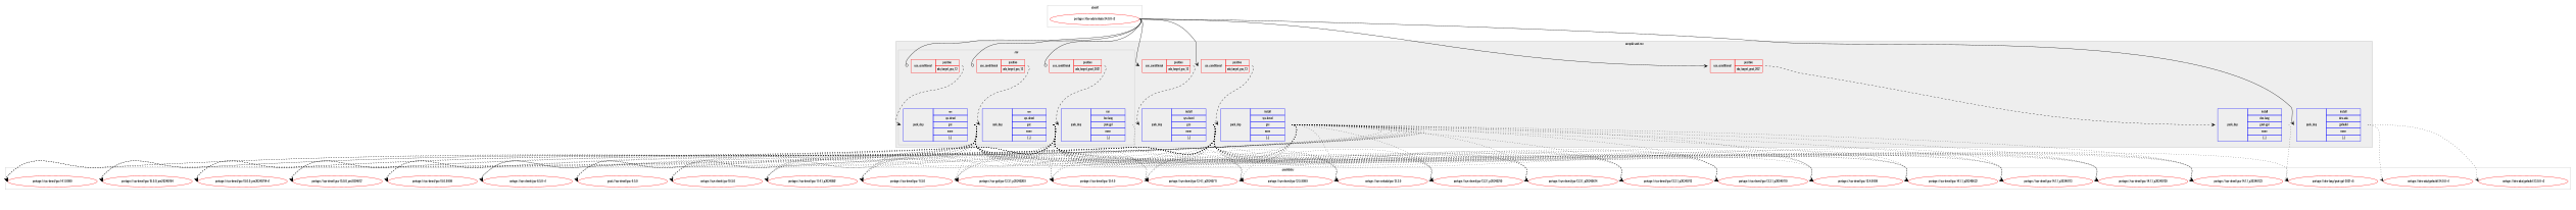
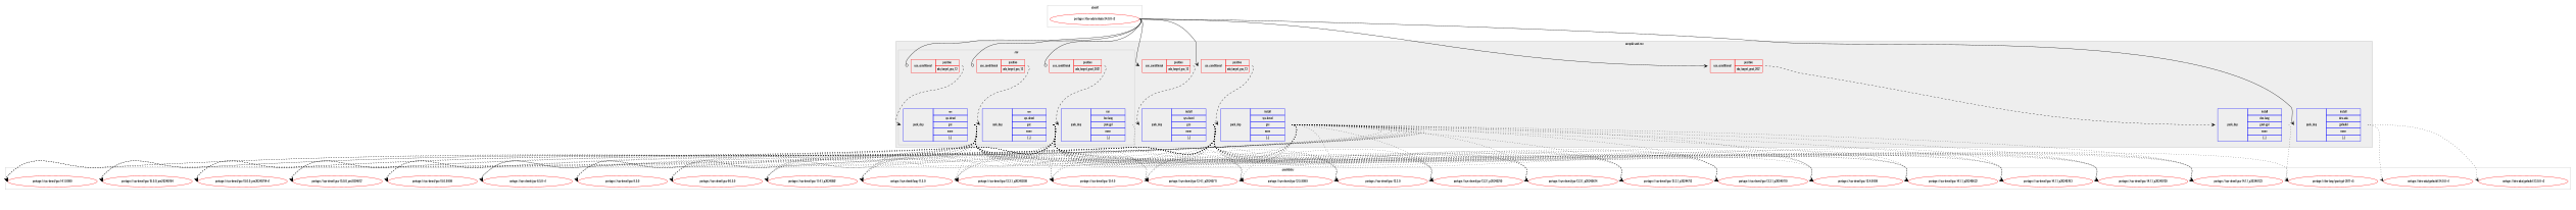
  digraph {
    compound=true
    concentrate=true
    fontname=Oswald
    fontsize=10
    newrank=true
    rankdir=TB
    ranksep=1.5
    node [color=red fontname=Oswald fontsize=10]
    edge [arrowhead=vee fontname=Oswald headport=w style=dotted tailport=e weight=100]
    n1 [label="portage://dev-ada/xmlada-24.0.0-r2" width=4]
    n2 [color=blue label=<<TABLE BORDER="0" CELLBORDER="1" CELLSPACING="0" CELLPADDING="4" WIDTH="220"><TR><TD ROWSPAN="6" CELLPADDING="30">pack_dep</TD></TR><TR><TD WIDTH="110">install</TD></TR><TR><TD>sys-devel</TD></TR><TR><TD>gcc</TD></TR><TR><TD>none</TD></TR><TR><TD>[,,]</TD></TR></TABLE>> shape=none]
    n3 [label=<<TABLE BORDER="0" CELLBORDER="1" CELLSPACING="0" CELLPADDING="4"><TR><TD ROWSPAN="3" CELLPADDING="10">use_conditional</TD></TR><TR><TD>positive</TD></TR><TR><TD>ada_target_gcc_12</TD></TR></TABLE>> shape=none]
    n4 [color=blue label=<<TABLE BORDER="0" CELLBORDER="1" CELLSPACING="0" CELLPADDING="4" WIDTH="220"><TR><TD ROWSPAN="6" CELLPADDING="30">pack_dep</TD></TR><TR><TD WIDTH="110">install</TD></TR><TR><TD>sys-devel</TD></TR><TR><TD>gcc</TD></TR><TR><TD>none</TD></TR><TR><TD>[,,]</TD></TR></TABLE>> shape=none]
    n5 [label=<<TABLE BORDER="0" CELLBORDER="1" CELLSPACING="0" CELLPADDING="4"><TR><TD ROWSPAN="3" CELLPADDING="10">use_conditional</TD></TR><TR><TD>positive</TD></TR><TR><TD>ada_target_gcc_13</TD></TR></TABLE>> shape=none]
    n6 [color=blue label=<<TABLE BORDER="0" CELLBORDER="1" CELLSPACING="0" CELLPADDING="4" WIDTH="220"><TR><TD ROWSPAN="6" CELLPADDING="30">pack_dep</TD></TR><TR><TD WIDTH="110">install</TD></TR><TR><TD>dev-lang</TD></TR><TR><TD>gnat-gpl</TD></TR><TR><TD>none</TD></TR><TR><TD>[,,]</TD></TR></TABLE>> shape=none]
    n7 [label=<<TABLE BORDER="0" CELLBORDER="1" CELLSPACING="0" CELLPADDING="4"><TR><TD ROWSPAN="3" CELLPADDING="10">use_conditional</TD></TR><TR><TD>positive</TD></TR><TR><TD>ada_target_gnat_2021</TD></TR></TABLE>> shape=none]
    n8 [color=blue label=<<TABLE BORDER="0" CELLBORDER="1" CELLSPACING="0" CELLPADDING="4" WIDTH="220"><TR><TD ROWSPAN="6" CELLPADDING="30">pack_dep</TD></TR><TR><TD WIDTH="110">install</TD></TR><TR><TD>dev-ada</TD></TR><TR><TD>gprbuild</TD></TR><TR><TD>none</TD></TR><TR><TD>[,,]</TD></TR></TABLE>> shape=none]
    n9 [color=blue label=<<TABLE BORDER="0" CELLBORDER="1" CELLSPACING="0" CELLPADDING="4" WIDTH="220"><TR><TD ROWSPAN="6" CELLPADDING="30">pack_dep</TD></TR><TR><TD WIDTH="110">run</TD></TR><TR><TD>sys-devel</TD></TR><TR><TD>gcc</TD></TR><TR><TD>none</TD></TR><TR><TD>[,,]</TD></TR></TABLE>> shape=none]
    n10 [label=<<TABLE BORDER="0" CELLBORDER="1" CELLSPACING="0" CELLPADDING="4"><TR><TD ROWSPAN="3" CELLPADDING="10">use_conditional</TD></TR><TR><TD>positive</TD></TR><TR><TD>ada_target_gcc_12</TD></TR></TABLE>> shape=none]
    n11 [color=blue label=<<TABLE BORDER="0" CELLBORDER="1" CELLSPACING="0" CELLPADDING="4" WIDTH="220"><TR><TD ROWSPAN="6" CELLPADDING="30">pack_dep</TD></TR><TR><TD WIDTH="110">run</TD></TR><TR><TD>sys-devel</TD></TR><TR><TD>gcc</TD></TR><TR><TD>none</TD></TR><TR><TD>[,,]</TD></TR></TABLE>> shape=none]
    n12 [label=<<TABLE BORDER="0" CELLBORDER="1" CELLSPACING="0" CELLPADDING="4"><TR><TD ROWSPAN="3" CELLPADDING="10">use_conditional</TD></TR><TR><TD>positive</TD></TR><TR><TD>ada_target_gcc_13</TD></TR></TABLE>> shape=none]
    n13 [color=blue label=<<TABLE BORDER="0" CELLBORDER="1" CELLSPACING="0" CELLPADDING="4" WIDTH="220"><TR><TD ROWSPAN="6" CELLPADDING="30">pack_dep</TD></TR><TR><TD WIDTH="110">run</TD></TR><TR><TD>dev-lang</TD></TR><TR><TD>gnat-gpl</TD></TR><TR><TD>none</TD></TR><TR><TD>[,,]</TD></TR></TABLE>> shape=none]
    n14 [label=<<TABLE BORDER="0" CELLBORDER="1" CELLSPACING="0" CELLPADDING="4"><TR><TD ROWSPAN="3" CELLPADDING="10">use_conditional</TD></TR><TR><TD>positive</TD></TR><TR><TD>ada_target_gnat_2021</TD></TR></TABLE>> shape=none]
    n15 [label="portage://sys-devel/gcc-15.0.9999" width=4]
    n16 [label="portage://sys-devel/gcc-15.0.0_pre20240721" width=4]
    n17 [label="portage://sys-devel/gcc-15.0.0_pre20240714-r1" width=4]
    n18 [label="portage://sys-devel/gcc-15.0.0_pre20240764" width=4]
    n19 [label="portage://sys-devel/gcc-14.1.9999" width=4]
    n20 [label="portage://sys-devel/gcc-14.1.1_p20240723" width=4]
    n21 [label="portage://sys-devel/gcc-14.1.1_p20240720" width=4]
-   n22 [label="portage://sys-devel/gcc-14.1.1_p20240713" width=4]
+   n22 [label="portage://sys-devel/gcc-14.1.1_p20240793" width=4]
    n23 [label="portage://sys-devel/gcc-14.1.1_p20240622" width=4]
    n24 [label="portage://sys-devel/gcc-13.4.9999" width=4]
    n25 [label="portage://sys-devel/gcc-13.3.1_p20940719" width=4]
-   n26 [label="portage://sys-devel/gcc-13.3.1_p20240712" width=4]
+   n26 [label="portage://sys-devel/gcc-13.3.1_p20244712" width=4]
    n27 [label="portage://sys-devel/gcc-13.3.1_p20240614" width=4]
    n28 [label="portage://sys-devel/gcc-13.2.1_p20240210" width=4]
-   n29 [label="portage://sys-xmlada/gcc-13.2.0" width=4]
+   n29 [label="portage://sys-devel/gcc-13.2.0" width=4]
    n30 [label="portage://sys-devel/gcc-12.5.9999" width=4]
    n31 [label="portage://sys-devel/gcc-12.4.1_p20240711" width=4]
    n32 [label="portage://sys-devel/gcc-12.4.0" width=4]
-   n33 [label="portage://sys-gpl/gcc-12.3.1_p20240209" width=4]
-   n34 [label="portage://sys-devel/gcc-11.5.0" width=4]
+   n33 [label="portage://sys-devel/gcc-12.3.1_p20240209" width=4]
+   n34 [label="portage://sys-devel/lang-11.5.0" width=4]
    n35 [label="portage://sys-devel/gcc-11.4.1_p20240501" width=4]
-   n36 [label="portage://sys-devel/gcc-10.5.0" width=4]
-   n37 [label="gnat://sys-devel/gcc-9.5.0" width=4]
+   n36 [label="portage://sys-devel/gcc-90.5.0" width=4]
+   n37 [label="portage://sys-devel/gcc-9.5.0" width=4]
    n38 [label="portage://sys-devel/gcc-8.5.0-r1" width=4]
-   n39 [label="portage://dev-lang/gnat-gpl-2021-r5" width=4]
+   n39 [label="portage://dev-lang/gnat-gpl-2071-r5" width=4]
    n40 [label="portage://dev-ada/gprbuild-24.0.0-r1" width=4]
    n41 [label="portage://dev-ada/gprbuild-23.0.0-r2" width=4]
    subgraph cluster_1 {
      color=gray
      label=<<i>ebuild</i>>
      n1
    }
    subgraph cluster_2 {
      color=gray
      label=<<i>dependencies</i>>
      subgraph cluster_3 {
        color=gray
        fillcolor="#eeeeee"
        label=<<i>compile</i>>
        style=filled
        subgraph sub_4 {
          color=gray
          fillcolor="#eeeeee"
          label=<<i>compile</i>>
          style=filled
          n3
          subgraph sub_5 {
            color=gray
            fillcolor="#eeeeee"
            label=<<i>compile</i>>
            style=filled
            n2
          }
        }
        subgraph sub_6 {
          color=gray
          fillcolor="#eeeeee"
          label=<<i>compile</i>>
          style=filled
          n5
          subgraph sub_7 {
            color=gray
            fillcolor="#eeeeee"
            label=<<i>compile</i>>
            style=filled
            n4
          }
        }
        subgraph sub_8 {
          color=gray
          fillcolor="#eeeeee"
          label=<<i>compile</i>>
          style=filled
          n7
          subgraph sub_9 {
            color=gray
            fillcolor="#eeeeee"
            label=<<i>compile</i>>
            style=filled
            n6
          }
        }
        subgraph sub_10 {
          color=gray
          fillcolor="#eeeeee"
          label=<<i>compile</i>>
          style=filled
          n8
        }
      }
      subgraph cluster_11 {
        color=gray
        fillcolor="#eeeeee"
        label=<<i>compile and run</i>>
        style=filled
      }
      subgraph cluster_12 {
        color=gray
        fillcolor="#eeeeee"
        label=<<i>run</i>>
        style=filled
        subgraph sub_13 {
          color=gray
          fillcolor="#eeeeee"
          label=<<i>run</i>>
          style=filled
          n10
          subgraph sub_14 {
            color=gray
            fillcolor="#eeeeee"
            label=<<i>run</i>>
            style=filled
            n9
          }
        }
        subgraph sub_15 {
          color=gray
          fillcolor="#eeeeee"
          label=<<i>run</i>>
          style=filled
          n12
          subgraph sub_16 {
            color=gray
            fillcolor="#eeeeee"
            label=<<i>run</i>>
            style=filled
            n11
          }
        }
        subgraph sub_17 {
          color=gray
          fillcolor="#eeeeee"
          label=<<i>run</i>>
          style=filled
          n14
          subgraph sub_18 {
            color=gray
            fillcolor="#eeeeee"
            label=<<i>run</i>>
            style=filled
            n13
          }
        }
      }
    }
    subgraph cluster_19 {
      color=gray
      label=<<i>candidates</i>>
      rank=same
      subgraph sub_20 {
        color=black
        label=<<i>candidates</i>>
        nodesep=1
        rank=same
        n15
        n16
        n17
        n18
        n19
        n20
        n21
        n22
        n23
        n24
        n25
        n26
        n27
        n28
        n29
        n30
        n31
        n32
        n33
        n34
        n35
        n36
        n37
        n38
      }
      subgraph sub_21 {
        color=black
        label=<<i>candidates</i>>
        nodesep=1
        rank=same
        n15
        n16
        n17
        n18
        n19
        n20
        n21
        n22
        n23
        n24
        n25
        n26
        n27
        n28
        n29
        n30
        n31
        n32
        n33
        n34
        n35
        n36
        n37
        n38
      }
      subgraph sub_22 {
        color=black
        label=<<i>candidates</i>>
        nodesep=1
        rank=same
        n39
      }
      subgraph sub_23 {
        color=black
        label=<<i>candidates</i>>
        nodesep=1
        rank=same
        n40
        n41
      }
      subgraph sub_24 {
        color=black
        label=<<i>candidates</i>>
        nodesep=1
        rank=same
        n15
        n16
        n17
        n18
        n19
        n20
        n21
        n22
        n23
        n24
        n25
        n26
        n27
        n28
        n29
        n30
        n31
        n32
        n33
        n34
        n35
        n36
        n37
        n38
      }
      subgraph sub_25 {
        color=black
        label=<<i>candidates</i>>
        nodesep=1
        rank=same
        n15
        n16
        n17
        n18
        n19
        n20
        n21
        n22
        n23
        n24
        n25
        n26
        n27
        n28
        n29
        n30
        n31
        n32
        n33
        n34
        n35
        n36
        n37
        n38
      }
      subgraph sub_26 {
        color=black
        label=<<i>candidates</i>>
        nodesep=1
        rank=same
        n39
      }
    }
    n1 -> n3 [style=solid weight=20]
    n1 -> n5 [style=solid weight=20]
    n1 -> n7 [style=solid weight=20]
    n1 -> n8 [style=solid weight=20]
    n1 -> n10 [arrowhead=odot style=solid weight=20]
    n1 -> n12 [arrowhead=odot style=solid weight=20]
    n1 -> n14 [arrowhead=odot style=solid weight=20]
    n2 -> n15
    n2 -> n16
    n2 -> n17
    n2 -> n18
    n2 -> n19
    n2 -> n20
    n2 -> n21
    n2 -> n22
    n2 -> n23
    n2 -> n24
    n2 -> n25
    n2 -> n26
    n2 -> n27
    n2 -> n28
    n2 -> n29
    n2 -> n30
    n2 -> n31
    n2 -> n32
    n2 -> n33
    n2 -> n34
    n2 -> n35
    n2 -> n36
    n2 -> n37
    n2 -> n38
    n3 -> n2 [style=dashed weight=20]
    n4 -> n15
    n4 -> n16
    n4 -> n17
    n4 -> n18
    n4 -> n19
    n4 -> n20
    n4 -> n21
    n4 -> n22
    n4 -> n23
    n4 -> n24
    n4 -> n25
    n4 -> n26
    n4 -> n27
    n4 -> n28
    n4 -> n29
    n4 -> n30
    n4 -> n31
    n4 -> n32
    n4 -> n33
    n4 -> n34
    n4 -> n35
    n4 -> n36
    n4 -> n37
    n4 -> n38
    n5 -> n4 [style=dashed weight=20]
    n6 -> n39
    n7 -> n6 [style=dashed weight=20]
    n8 -> n40
    n8 -> n41
    n9 -> n15
    n9 -> n16
    n9 -> n17
    n9 -> n18
    n9 -> n19
    n9 -> n20
    n9 -> n21
    n9 -> n22
    n9 -> n23
    n9 -> n24
    n9 -> n25
    n9 -> n26
    n9 -> n27
    n9 -> n28
    n9 -> n29
    n9 -> n30
    n9 -> n31
    n9 -> n32
    n9 -> n33
    n9 -> n34
    n9 -> n35
    n9 -> n36
    n9 -> n37
    n9 -> n38
    n10 -> n9 [style=dashed weight=20]
    n11 -> n15
    n11 -> n16
    n11 -> n17
    n11 -> n18
    n11 -> n19
    n11 -> n20
    n11 -> n21
    n11 -> n22
    n11 -> n23
    n11 -> n24
    n11 -> n25
    n11 -> n26
    n11 -> n27
    n11 -> n28
    n11 -> n29
    n11 -> n30
    n11 -> n31
    n11 -> n32
    n11 -> n33
    n11 -> n34
    n11 -> n35
    n11 -> n36
    n11 -> n37
    n11 -> n38
    n12 -> n11 [style=dashed weight=20]
    n13 -> n39
    n14 -> n13 [style=dashed weight=20]
  }
